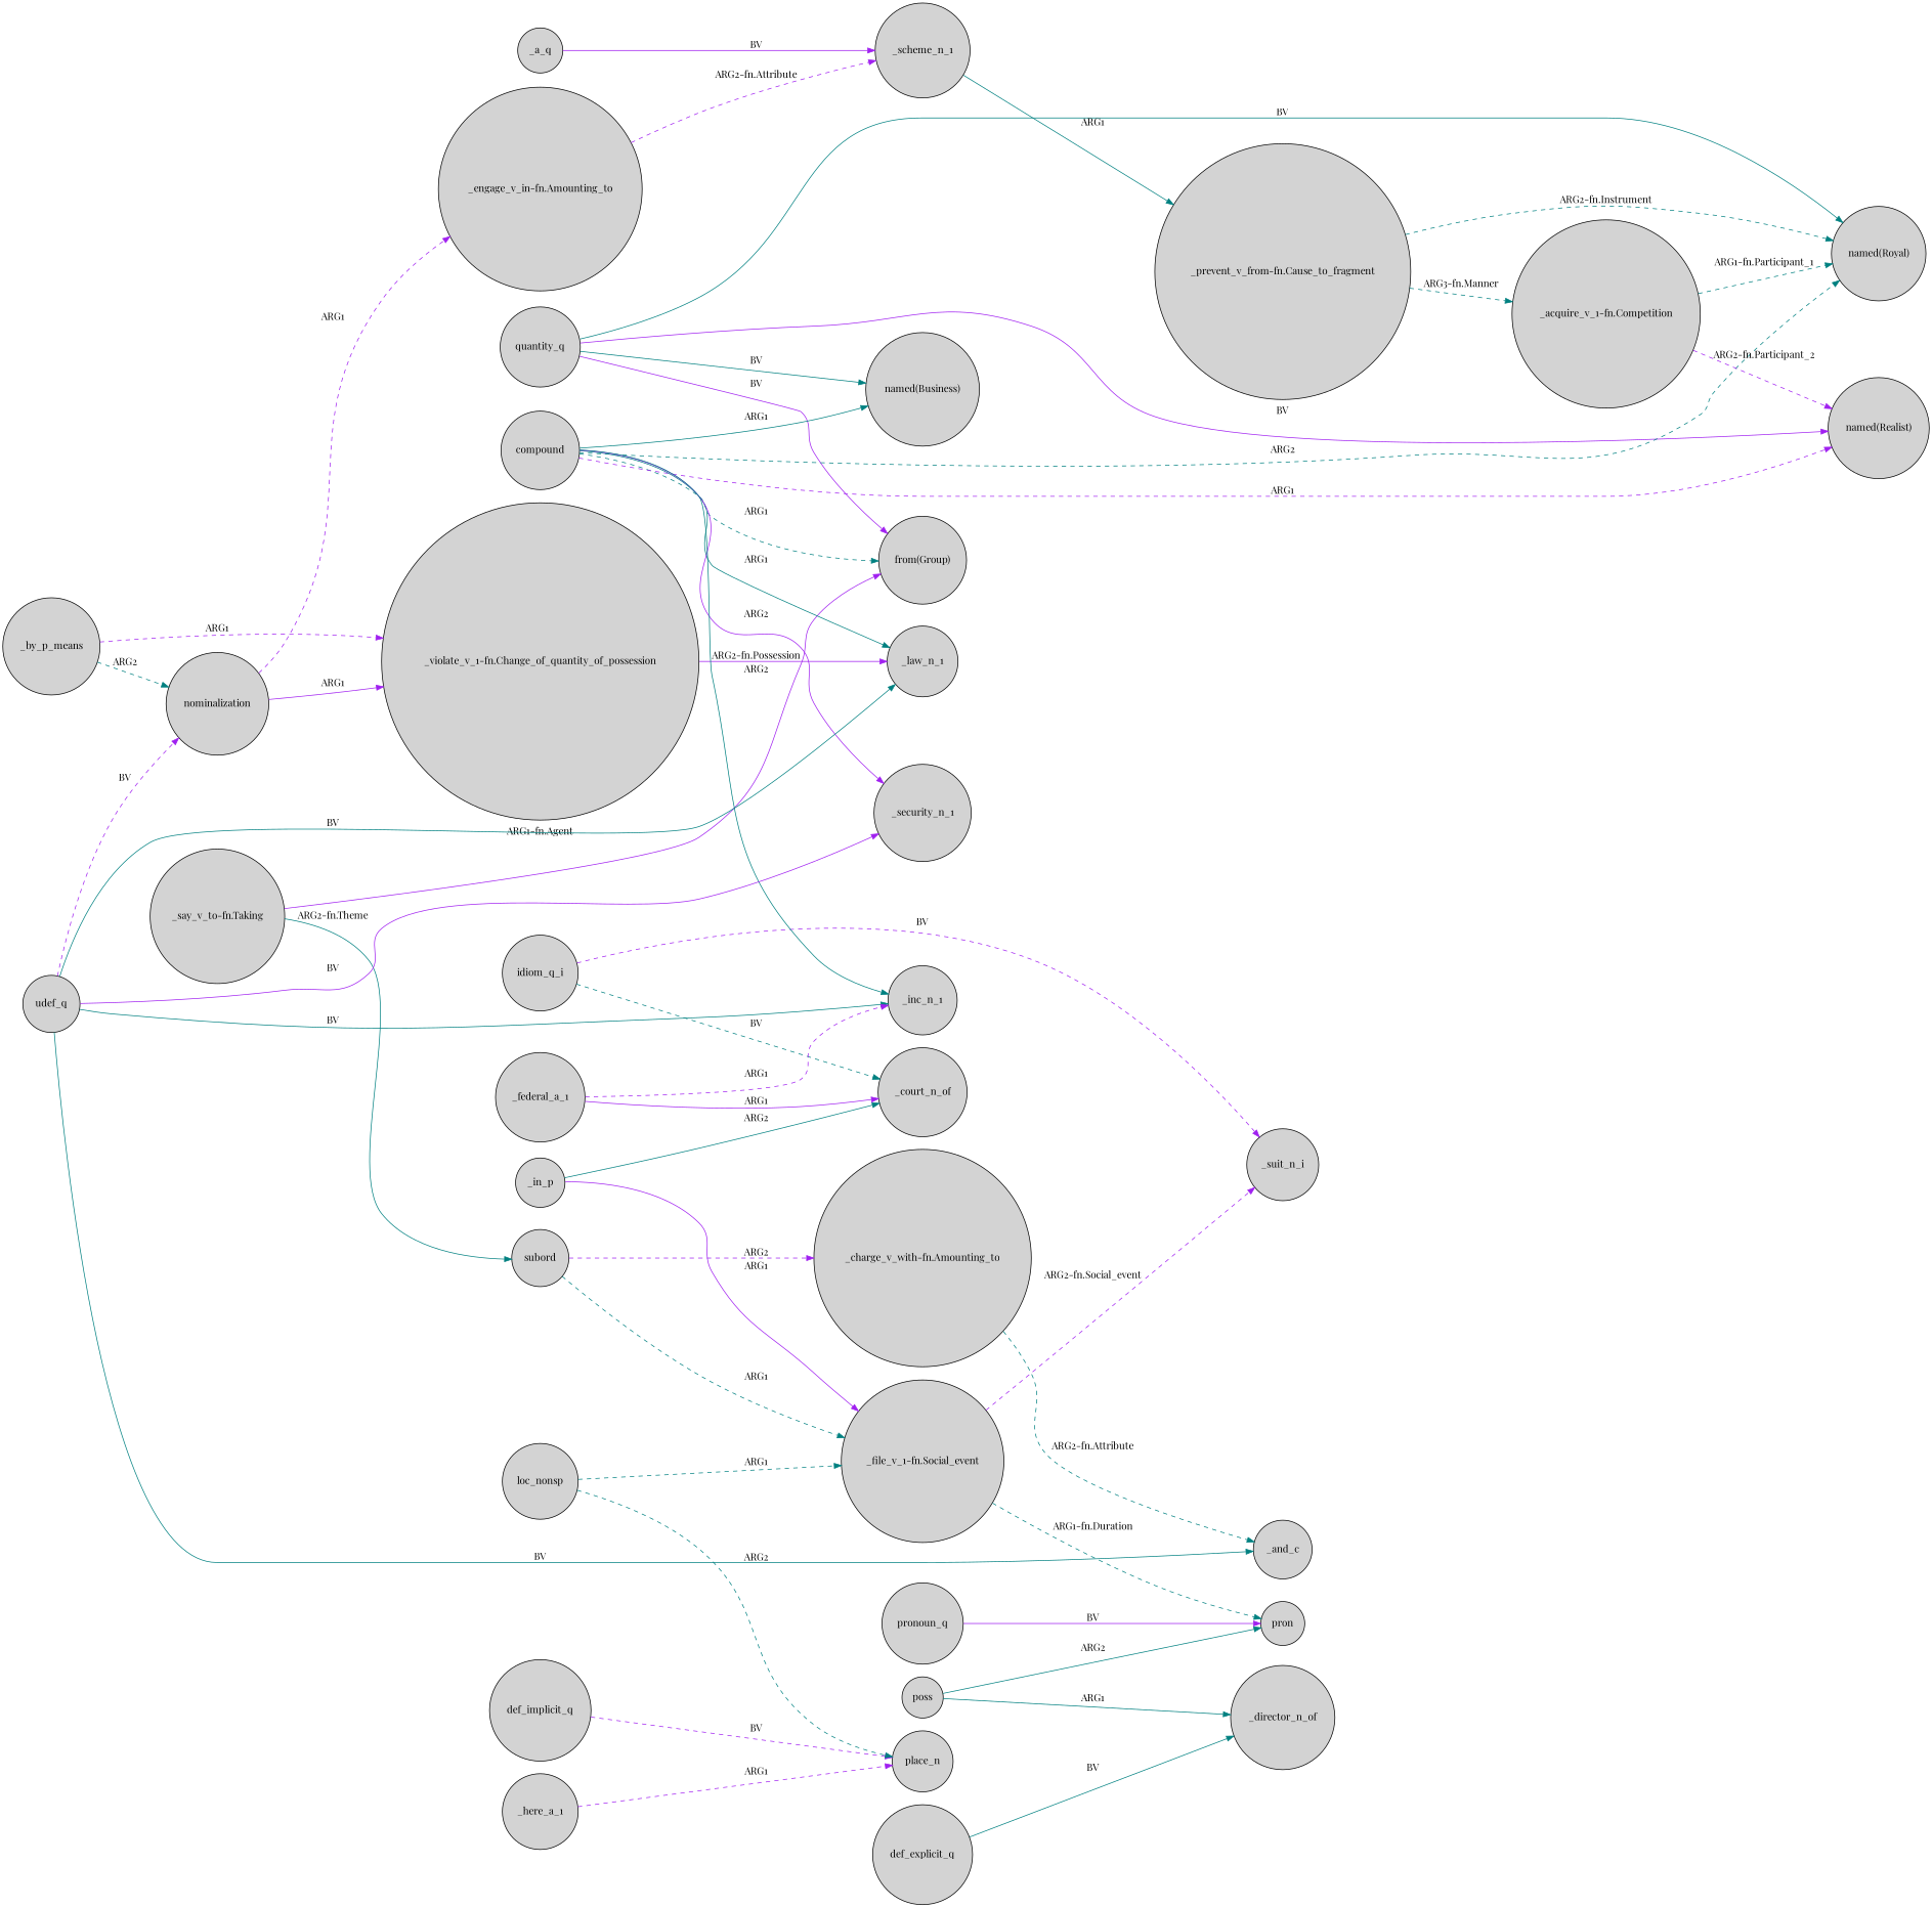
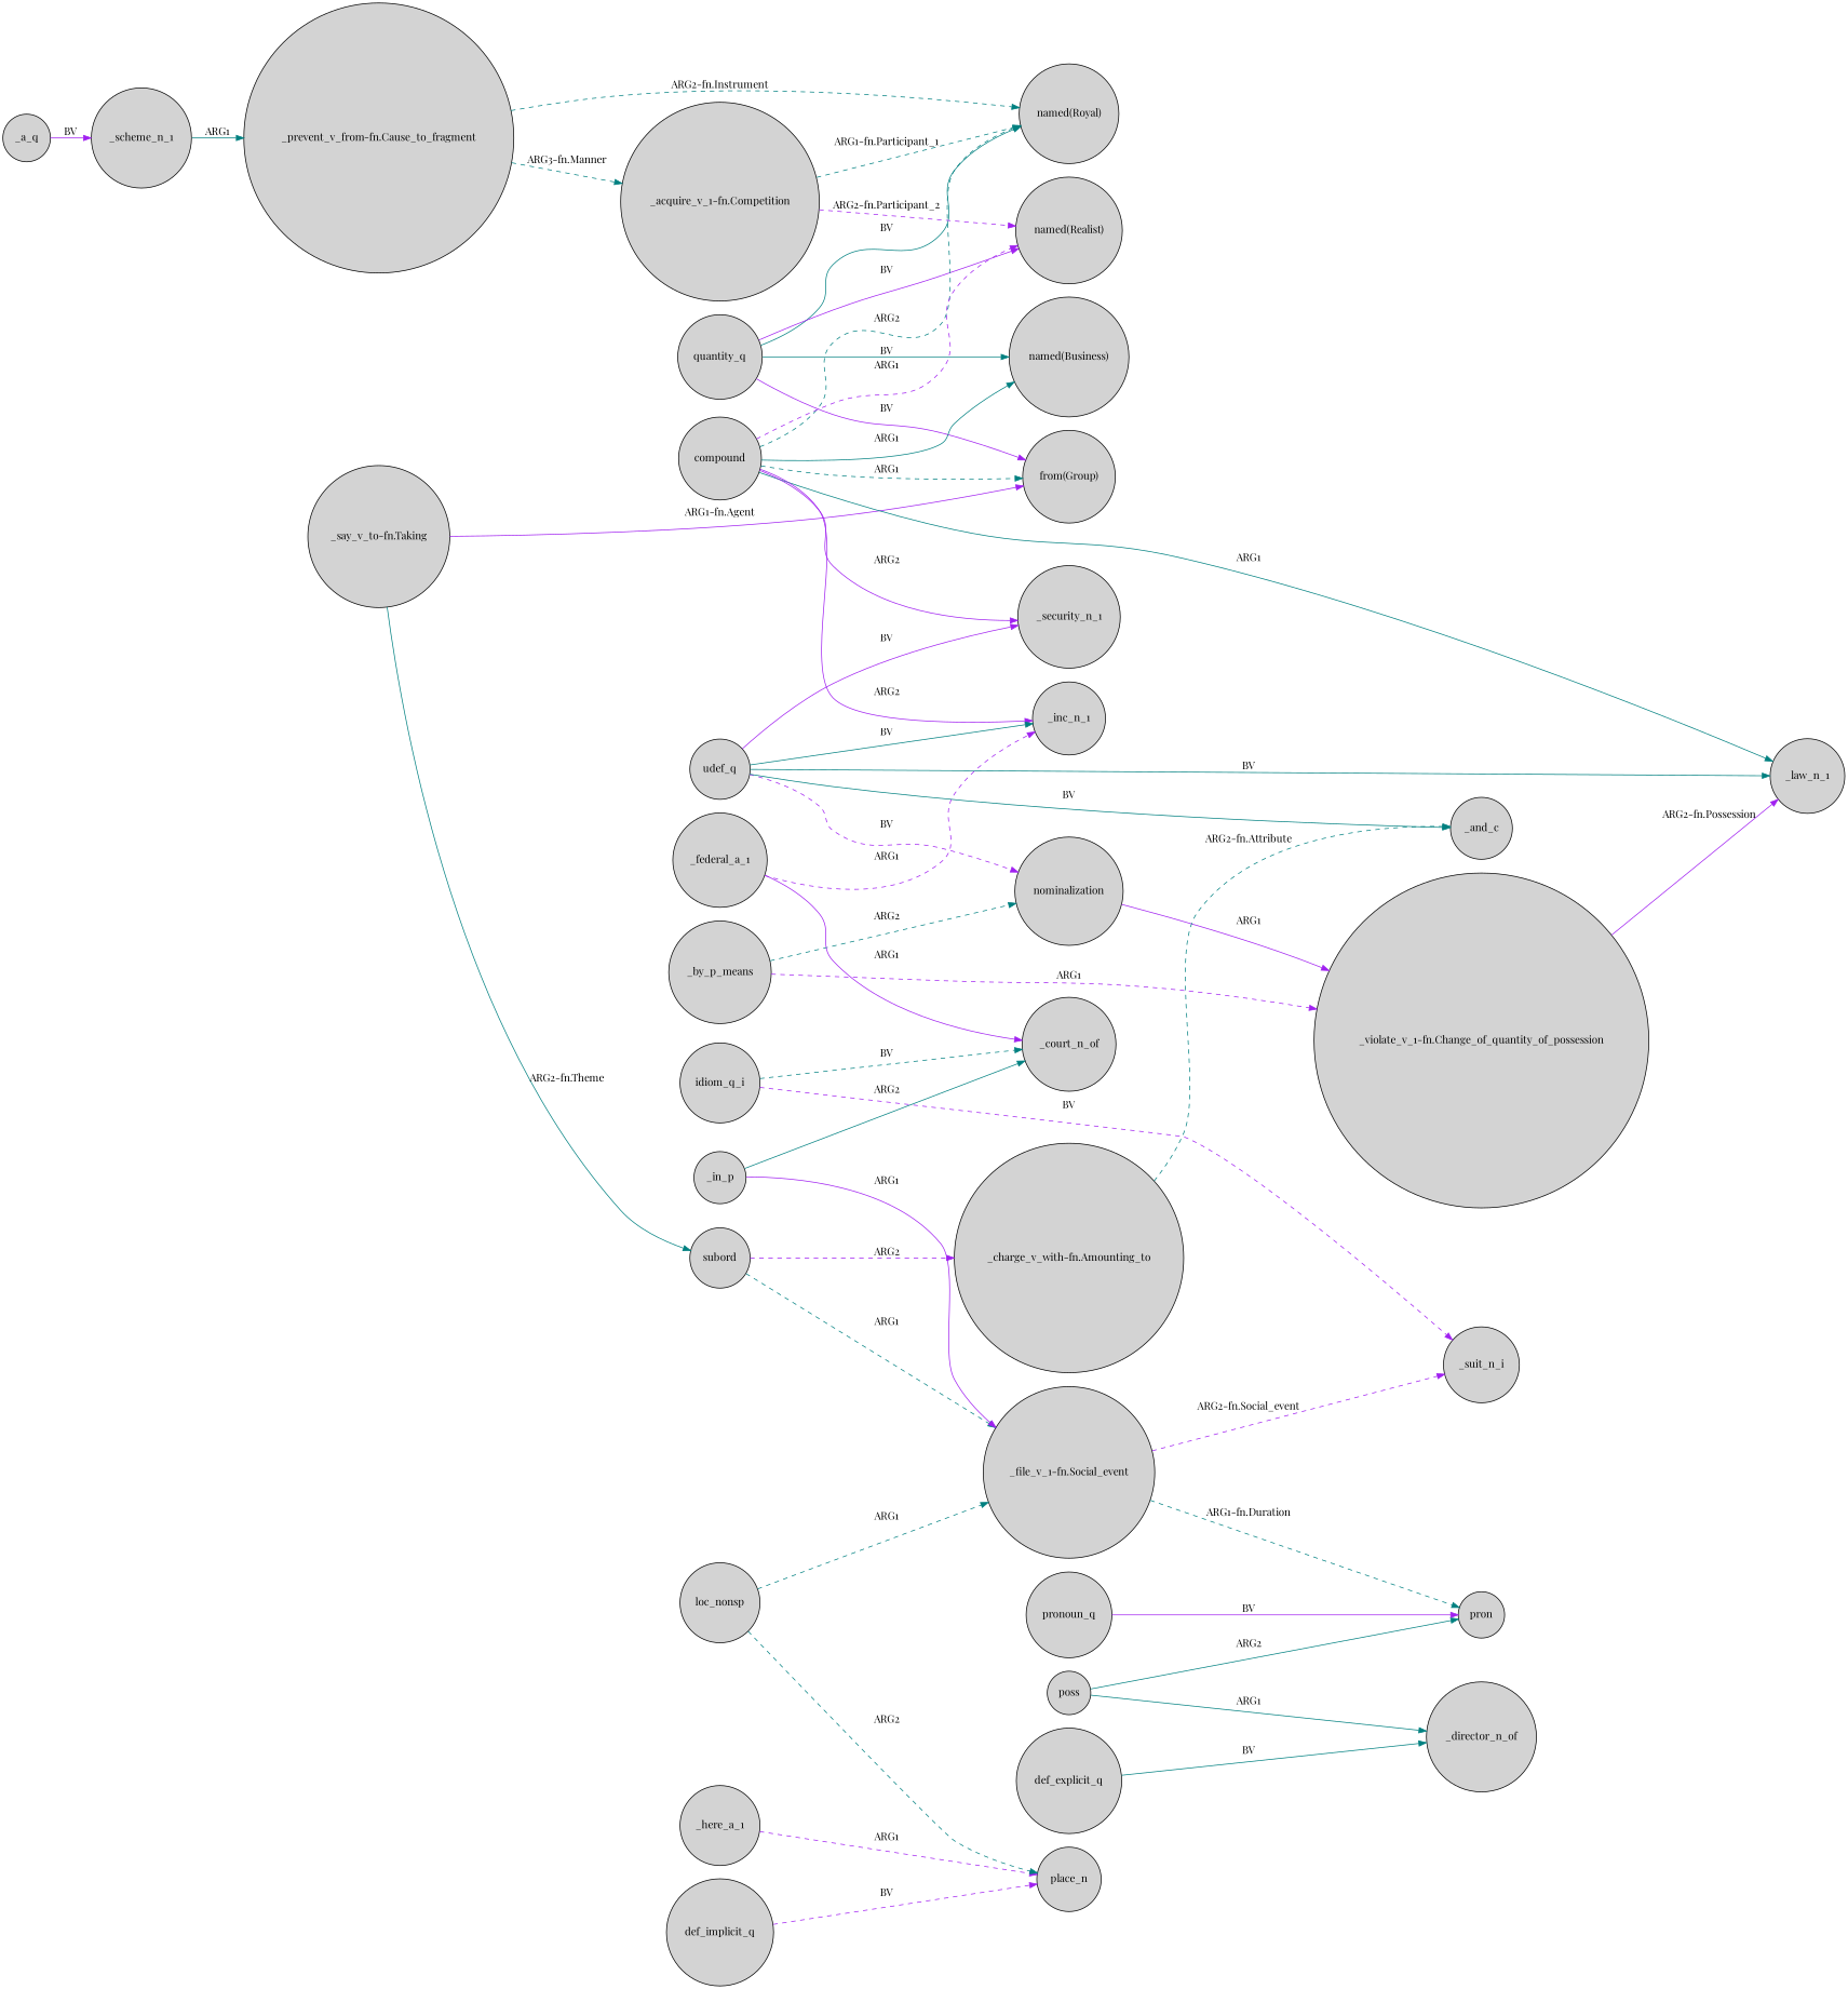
  digraph {
    fontname="Playfair Display"
    rankdir=LR
    node [fontname="Playfair Display" shape=circle style=filled]
    edge [color=teal fontname="Playfair Display" style=solid]
    n1 [label=quantity_q]
    "named(Business)"
    "named(Royal)"
    n4 [label="from(Group)"]
    "named(Realist)"
    idiom_q_i
    _suit_n_i
    _court_n_of
    def_explicit_q
    _director_n_of
    def_implicit_q
    place_n
    nominalization
-   "_engage_v_in-fn.Amounting_to"
    "_violate_v_1-fn.Change_of_quantity_of_possession"
    _scheme_n_1
    _law_n_1
    "_prevent_v_from-fn.Cause_to_fragment"
    "_say_v_to-fn.Taking"
    subord
    "_file_v_1-fn.Social_event"
    "_charge_v_with-fn.Amounting_to"
    pron
    _and_c
    compound
    _security_n_1
    _inc_n_1
    udef_q
    "_acquire_v_1-fn.Competition"
    poss
    _here_a_1
    _by_p_means
    pronoun_q
    _a_q
    loc_nonsp
    _in_p
    _federal_a_1
    n1 -> "named(Business)" [label=BV]
    n1 -> "named(Royal)" [label=BV]
    n1 -> n4 [color=purple label=BV]
    n1 -> "named(Realist)" [color=purple label=BV]
    idiom_q_i -> _suit_n_i [color=purple label=BV style=dashed]
    idiom_q_i -> _court_n_of [label=BV style=dashed]
    def_explicit_q -> _director_n_of [label=BV]
    def_implicit_q -> place_n [color=purple label=BV style=dashed]
-   nominalization -> "_engage_v_in-fn.Amounting_to" [color=purple label=ARG1 style=dashed]
    nominalization -> "_violate_v_1-fn.Change_of_quantity_of_possession" [color=purple label=ARG1]
-   "_engage_v_in-fn.Amounting_to" -> _scheme_n_1 [color=purple label="ARG2-fn.Attribute" style=dashed]
    "_violate_v_1-fn.Change_of_quantity_of_possession" -> _law_n_1 [color=purple label="ARG2-fn.Possession"]
    _scheme_n_1 -> "_prevent_v_from-fn.Cause_to_fragment" [label=ARG1]
    "_prevent_v_from-fn.Cause_to_fragment" -> "named(Royal)" [label="ARG2-fn.Instrument" style=dashed]
    "_prevent_v_from-fn.Cause_to_fragment" -> "_acquire_v_1-fn.Competition" [label="ARG3-fn.Manner" style=dashed]
    "_say_v_to-fn.Taking" -> n4 [color=purple label="ARG1-fn.Agent"]
    "_say_v_to-fn.Taking" -> subord [label="ARG2-fn.Theme"]
    subord -> "_file_v_1-fn.Social_event" [label=ARG1 style=dashed]
    subord -> "_charge_v_with-fn.Amounting_to" [color=purple label=ARG2 style=dashed]
    "_file_v_1-fn.Social_event" -> _suit_n_i [color=purple label="ARG2-fn.Social_event" style=dashed]
    "_file_v_1-fn.Social_event" -> pron [label="ARG1-fn.Duration" style=dashed]
    "_charge_v_with-fn.Amounting_to" -> _and_c [label="ARG2-fn.Attribute" style=dashed]
    compound -> "named(Business)" [label=ARG1]
    compound -> "named(Royal)" [label=ARG2 style=dashed]
    compound -> n4 [label=ARG1 style=dashed]
    compound -> "named(Realist)" [color=purple label=ARG1 style=dashed]
    compound -> _law_n_1 [label=ARG1]
    compound -> _security_n_1 [color=purple label=ARG2]
-   compound -> _inc_n_1 [label=ARG2]
+   compound -> _inc_n_1 [color=purple label=ARG2]
    udef_q -> nominalization [color=purple label=BV style=dashed]
    udef_q -> _law_n_1 [label=BV]
    udef_q -> _and_c [label=BV]
    udef_q -> _security_n_1 [color=purple label=BV]
    udef_q -> _inc_n_1 [label=BV]
    "_acquire_v_1-fn.Competition" -> "named(Royal)" [label="ARG1-fn.Participant_1" style=dashed]
    "_acquire_v_1-fn.Competition" -> "named(Realist)" [color=purple label="ARG2-fn.Participant_2" style=dashed]
    poss -> _director_n_of [label=ARG1]
    poss -> pron [label=ARG2]
    _here_a_1 -> place_n [color=purple label=ARG1 style=dashed]
    _by_p_means -> nominalization [label=ARG2 style=dashed]
    _by_p_means -> "_violate_v_1-fn.Change_of_quantity_of_possession" [color=purple label=ARG1 style=dashed]
    pronoun_q -> pron [color=purple label=BV]
    _a_q -> _scheme_n_1 [color=purple label=BV]
    loc_nonsp -> place_n [label=ARG2 style=dashed]
    loc_nonsp -> "_file_v_1-fn.Social_event" [label=ARG1 style=dashed]
    _in_p -> _court_n_of [label=ARG2]
    _in_p -> "_file_v_1-fn.Social_event" [color=purple label=ARG1]
    _federal_a_1 -> _court_n_of [color=purple label=ARG1]
    _federal_a_1 -> _inc_n_1 [color=purple label=ARG1 style=dashed]
  }
